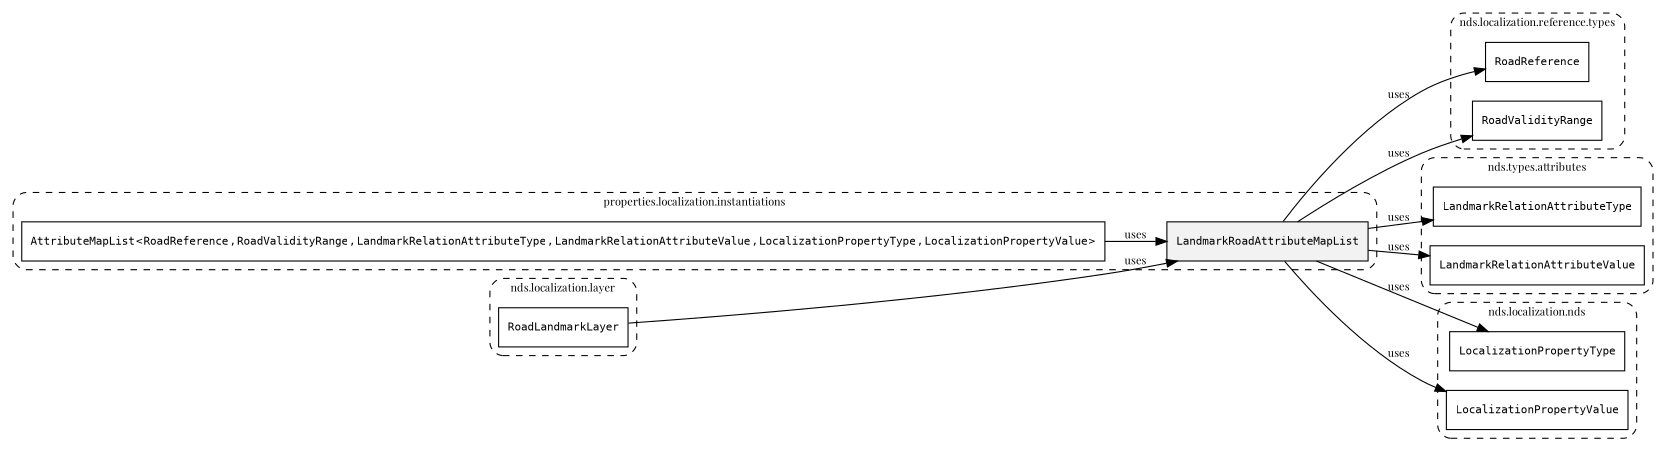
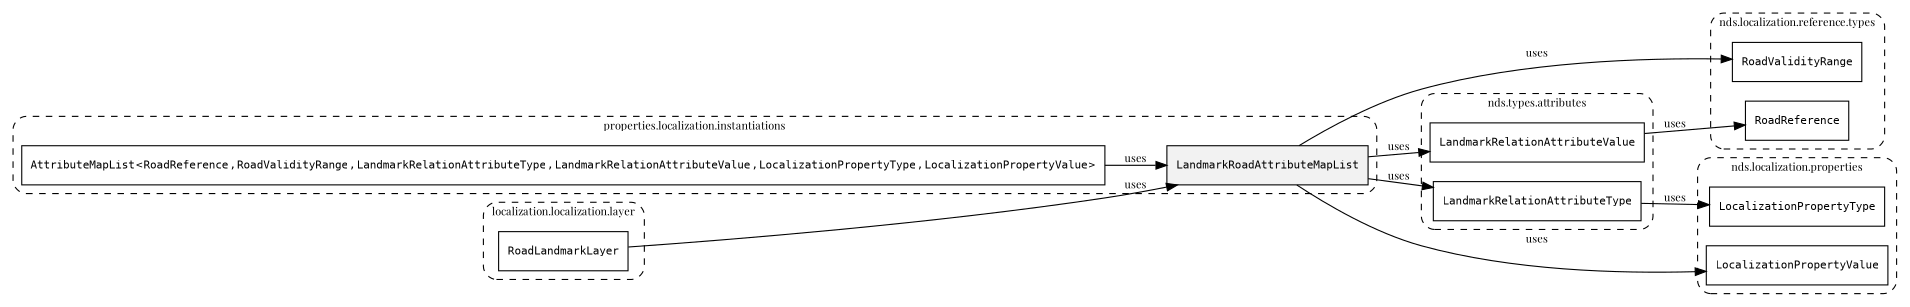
  digraph {
    fontname="Playfair Display"
    fontsize=10
    rankdir=LR
    node [fontname="Playfair Display" fontsize=10 shape=box]
    edge [fontname="Playfair Display" fontsize=10]
    n1 [fillcolor="#0000000D" label=<<font face="monospace"><table align="center" border="0" cellspacing="0" cellpadding="0"><tr><td href="../../../content/packages/nds.localization.instantiations.html#InstantiateType-LandmarkRoadAttributeMapList" title="InstantiateType defined in nds.localization.instantiations">LandmarkRoadAttributeMapList</td></tr></table></font>> style=filled]
    n2 [label=<<font face="monospace"><table align="center" border="0" cellspacing="0" cellpadding="0"><tr><td href="../../../content/packages/nds.core.attributemap.html#Structure-AttributeMapList" title="Structure defined in nds.core.attributemap">AttributeMapList</td><td>&lt;</td><td><table align="center" border="0" cellspacing="0" cellpadding="0"><tr><td href="../../../content/packages/nds.road.reference.types.html#Structure-RoadReference" title="Structure defined in nds.road.reference.types">RoadReference</td></tr></table></td><td>,</td><td><table align="center" border="0" cellspacing="0" cellpadding="0"><tr><td href="../../../content/packages/nds.road.reference.types.html#Structure-RoadValidityRange" title="Structure defined in nds.road.reference.types">RoadValidityRange</td></tr></table></td><td>,</td><td><table align="center" border="0" cellspacing="0" cellpadding="0"><tr><td href="../../../content/packages/nds.localization.attributes.html#Enum-LandmarkRelationAttributeType" title="Enum defined in nds.localization.attributes">LandmarkRelationAttributeType</td></tr></table></td><td>,</td><td><table align="center" border="0" cellspacing="0" cellpadding="0"><tr><td href="../../../content/packages/nds.localization.attributes.html#Choice-LandmarkRelationAttributeValue" title="Choice defined in nds.localization.attributes">LandmarkRelationAttributeValue</td></tr></table></td><td>,</td><td><table align="center" border="0" cellspacing="0" cellpadding="0"><tr><td href="../../../content/packages/nds.localization.properties.html#Structure-LocalizationPropertyType" title="Structure defined in nds.localization.properties">LocalizationPropertyType</td></tr></table></td><td>,</td><td><table align="center" border="0" cellspacing="0" cellpadding="0"><tr><td href="../../../content/packages/nds.localization.properties.html#Structure-LocalizationPropertyValue" title="Structure defined in nds.localization.properties">LocalizationPropertyValue</td></tr></table></td><td>&gt;</td></tr></table></font>>]
    n3 [label=<<font face="monospace"><table align="center" border="0" cellspacing="0" cellpadding="0"><tr><td href="../../../content/packages/nds.road.reference.types.html#Structure-RoadReference" title="Structure defined in nds.road.reference.types">RoadReference</td></tr></table></font>>]
    n4 [label=<<font face="monospace"><table align="center" border="0" cellspacing="0" cellpadding="0"><tr><td href="../../../content/packages/nds.road.reference.types.html#Structure-RoadValidityRange" title="Structure defined in nds.road.reference.types">RoadValidityRange</td></tr></table></font>>]
    n5 [label=<<font face="monospace"><table align="center" border="0" cellspacing="0" cellpadding="0"><tr><td href="../../../content/packages/nds.localization.attributes.html#Enum-LandmarkRelationAttributeType" title="Enum defined in nds.localization.attributes">LandmarkRelationAttributeType</td></tr></table></font>>]
    n6 [label=<<font face="monospace"><table align="center" border="0" cellspacing="0" cellpadding="0"><tr><td href="../../../content/packages/nds.localization.attributes.html#Choice-LandmarkRelationAttributeValue" title="Choice defined in nds.localization.attributes">LandmarkRelationAttributeValue</td></tr></table></font>>]
    n7 [label=<<font face="monospace"><table align="center" border="0" cellspacing="0" cellpadding="0"><tr><td href="../../../content/packages/nds.localization.properties.html#Structure-LocalizationPropertyType" title="Structure defined in nds.localization.properties">LocalizationPropertyType</td></tr></table></font>>]
    n8 [label=<<font face="monospace"><table align="center" border="0" cellspacing="0" cellpadding="0"><tr><td href="../../../content/packages/nds.localization.properties.html#Structure-LocalizationPropertyValue" title="Structure defined in nds.localization.properties">LocalizationPropertyValue</td></tr></table></font>>]
    n9 [label=<<font face="monospace"><table align="center" border="0" cellspacing="0" cellpadding="0"><tr><td href="../../../content/packages/nds.localization.layer.html#Structure-RoadLandmarkLayer" title="Structure defined in nds.localization.layer">RoadLandmarkLayer</td></tr></table></font>>]
    subgraph cluster_1 {
      label="properties.localization.instantiations"
      style="dashed, rounded"
      n1
      n2
    }
    subgraph cluster_2 {
      label="nds.localization.reference.types"
      style="dashed, rounded"
      n3
      n4
    }
    subgraph cluster_3 {
      label="nds.types.attributes"
      style="dashed, rounded"
      n5
      n6
    }
    subgraph cluster_4 {
-     label="nds.localization.nds"
+     label="nds.localization.properties"
      style="dashed, rounded"
      n7
      n8
    }
    subgraph cluster_5 {
-     label="nds.localization.layer"
+     label="localization.localization.layer"
      style="dashed, rounded"
      n9
    }
-   n1 -> n3 [label=uses]
+   n6 -> n3 [label=uses]
    n1 -> n4 [label=uses]
    n1 -> n5 [label=uses]
    n1 -> n6 [label=uses]
-   n1 -> n7 [label=uses]
+   n5 -> n7 [label=uses]
    n1 -> n8 [label=uses]
    n2 -> n1 [label=uses]
    n9 -> n1 [label=uses]
  }
